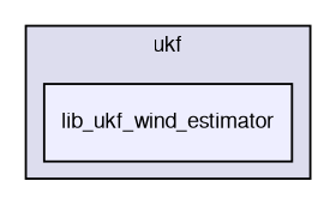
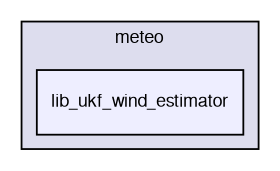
  digraph {
    compound=true
    n1 [fillcolor="#eeeeff" fontname=FreeSans fontsize=10 label=lib_ukf_wind_estimator pencolor=black shape=box style=filled]
    subgraph cluster_1 {
      bgcolor="#ddddee"
      fontname=FreeSans
      fontsize=10
-     label=ukf
+     label=meteo
      pencolor=black
      n1
    }
  }
